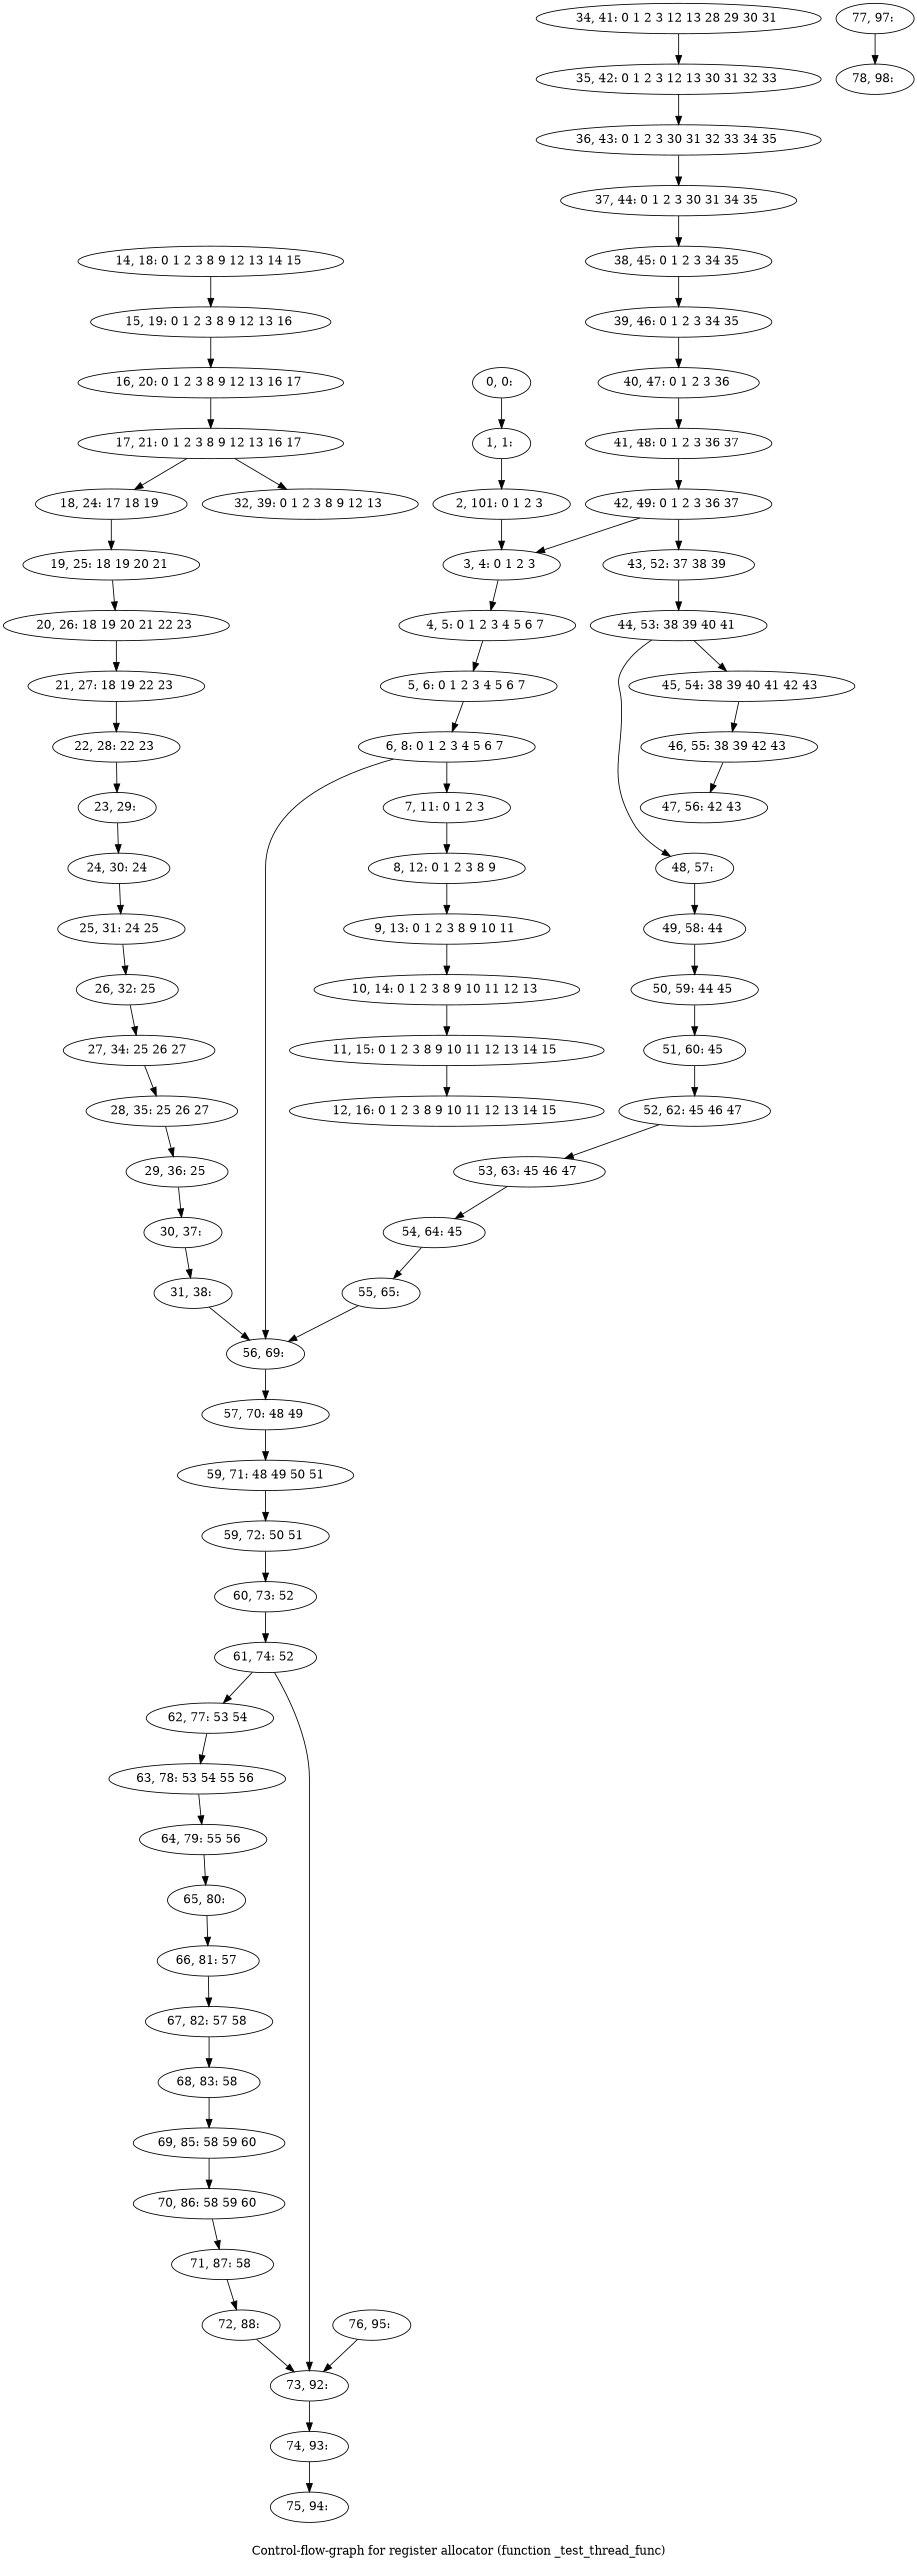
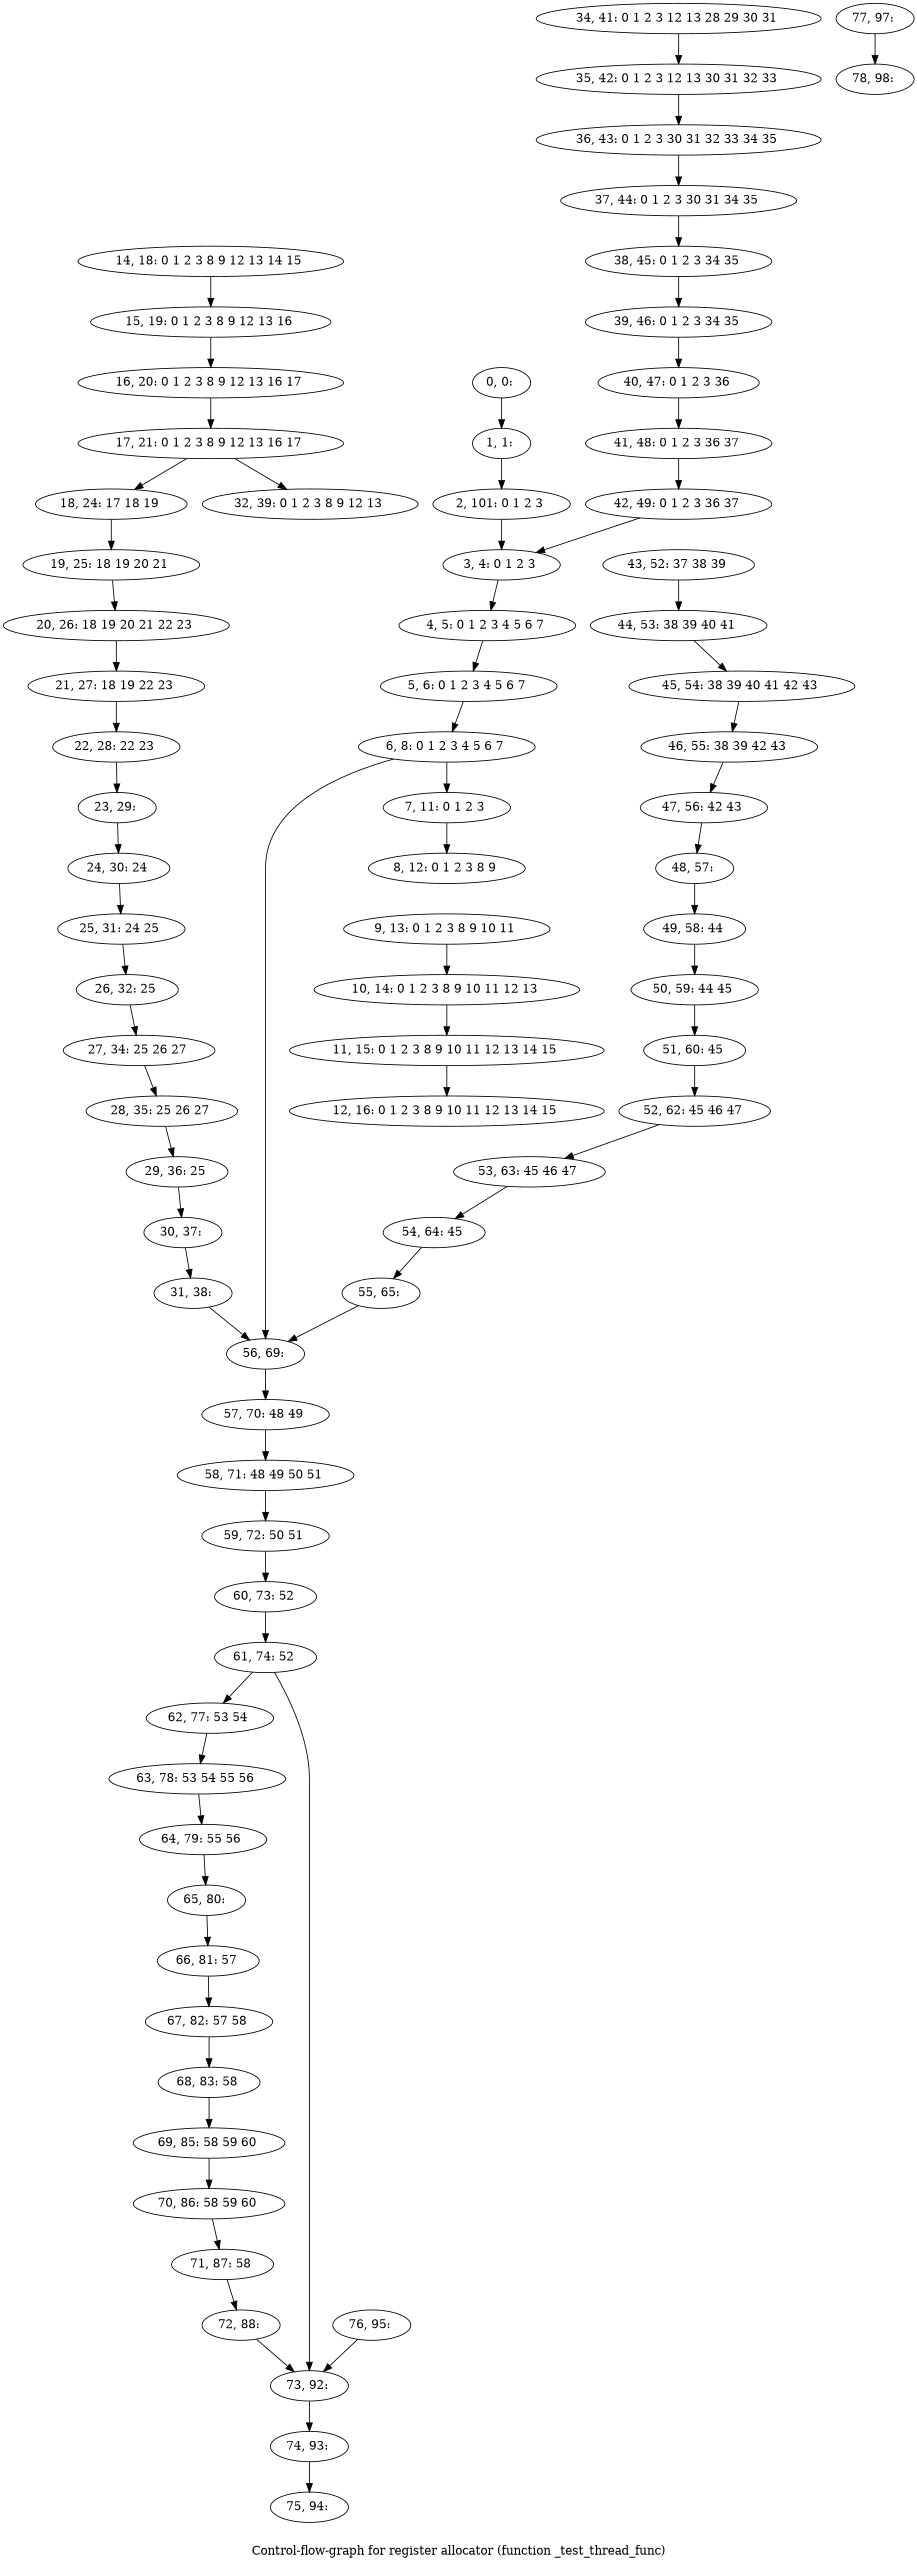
  digraph {
    label="Control-flow-graph for register allocator (function _test_thread_func)"
    n1 [label="0, 0: "]
    n2 [label="1, 1: "]
    n3 [label="2, 101: 0 1 2 3 "]
    n4 [label="3, 4: 0 1 2 3 "]
    n5 [label="4, 5: 0 1 2 3 4 5 6 7 "]
    n6 [label="5, 6: 0 1 2 3 4 5 6 7 "]
    n7 [label="6, 8: 0 1 2 3 4 5 6 7 "]
    n8 [label="7, 11: 0 1 2 3 "]
    n9 [label="56, 69: "]
    n10 [label="8, 12: 0 1 2 3 8 9 "]
    n11 [label="57, 70: 48 49 "]
    n12 [label="9, 13: 0 1 2 3 8 9 10 11 "]
    n13 [label="10, 14: 0 1 2 3 8 9 10 11 12 13 "]
    n14 [label="11, 15: 0 1 2 3 8 9 10 11 12 13 14 15 "]
    n15 [label="12, 16: 0 1 2 3 8 9 10 11 12 13 14 15 "]
    n16 [label="14, 18: 0 1 2 3 8 9 12 13 14 15 "]
    n17 [label="15, 19: 0 1 2 3 8 9 12 13 16 "]
    n18 [label="16, 20: 0 1 2 3 8 9 12 13 16 17 "]
    n19 [label="17, 21: 0 1 2 3 8 9 12 13 16 17 "]
    n20 [label="18, 24: 17 18 19 "]
    n21 [label="32, 39: 0 1 2 3 8 9 12 13 "]
    n22 [label="19, 25: 18 19 20 21 "]
    n23 [label="20, 26: 18 19 20 21 22 23 "]
    n24 [label="21, 27: 18 19 22 23 "]
    n25 [label="22, 28: 22 23 "]
    n26 [label="23, 29: "]
    n27 [label="24, 30: 24 "]
    n28 [label="25, 31: 24 25 "]
    n29 [label="26, 32: 25 "]
    n30 [label="27, 34: 25 26 27 "]
    n31 [label="28, 35: 25 26 27 "]
    n32 [label="29, 36: 25 "]
    n33 [label="30, 37: "]
    n34 [label="31, 38: "]
    n35 [label="34, 41: 0 1 2 3 12 13 28 29 30 31 "]
    n36 [label="35, 42: 0 1 2 3 12 13 30 31 32 33 "]
    n37 [label="36, 43: 0 1 2 3 30 31 32 33 34 35 "]
    n38 [label="37, 44: 0 1 2 3 30 31 34 35 "]
    n39 [label="38, 45: 0 1 2 3 34 35 "]
    n40 [label="39, 46: 0 1 2 3 34 35 "]
    n41 [label="40, 47: 0 1 2 3 36 "]
    n42 [label="41, 48: 0 1 2 3 36 37 "]
    n43 [label="42, 49: 0 1 2 3 36 37 "]
    n44 [label="43, 52: 37 38 39 "]
    n45 [label="44, 53: 38 39 40 41 "]
    n46 [label="45, 54: 38 39 40 41 42 43 "]
    n47 [label="46, 55: 38 39 42 43 "]
    n48 [label="47, 56: 42 43 "]
    n49 [label="48, 57: "]
    n50 [label="49, 58: 44 "]
    n51 [label="50, 59: 44 45 "]
    n52 [label="51, 60: 45 "]
    n53 [label="52, 62: 45 46 47 "]
    n54 [label="53, 63: 45 46 47 "]
    n55 [label="54, 64: 45 "]
    n56 [label="55, 65: "]
-   n57 [label="59, 71: 48 49 50 51"]
+   n57 [label="58, 71: 48 49 50 51 "]
    n58 [label="59, 72: 50 51 "]
    n59 [label="60, 73: 52 "]
    n60 [label="61, 74: 52 "]
    n61 [label="62, 77: 53 54 "]
    n62 [label="73, 92: "]
    n63 [label="63, 78: 53 54 55 56 "]
    n64 [label="74, 93: "]
    n65 [label="64, 79: 55 56 "]
    n66 [label="65, 80: "]
    n67 [label="66, 81: 57 "]
    n68 [label="67, 82: 57 58 "]
    n69 [label="68, 83: 58 "]
    n70 [label="69, 85: 58 59 60 "]
    n71 [label="70, 86: 58 59 60 "]
    n72 [label="71, 87: 58 "]
    n73 [label="72, 88: "]
    n74 [label="75, 94: "]
    n75 [label="76, 95: "]
    n76 [label="77, 97: "]
    n77 [label="78, 98: "]
    n1 -> n2
    n2 -> n3
    n3 -> n4
    n4 -> n5
    n5 -> n6
    n6 -> n7
    n7 -> n8
    n7 -> n9
    n8 -> n10
    n9 -> n11
-   n10 -> n12
    n11 -> n57
    n12 -> n13
    n13 -> n14
    n14 -> n15
    n16 -> n17
    n17 -> n18
    n18 -> n19
    n19 -> n20
    n19 -> n21
    n20 -> n22
    n22 -> n23
    n23 -> n24
    n24 -> n25
    n25 -> n26
    n26 -> n27
    n27 -> n28
    n28 -> n29
    n29 -> n30
    n30 -> n31
    n31 -> n32
    n32 -> n33
    n33 -> n34
    n34 -> n9
    n35 -> n36
    n36 -> n37
    n37 -> n38
    n38 -> n39
    n39 -> n40
    n40 -> n41
    n41 -> n42
    n42 -> n43
    n43 -> n4
-   n43 -> n44
    n44 -> n45
    n45 -> n46
    n46 -> n47
    n47 -> n48
-   n45 -> n49
+   n48 -> n49
    n49 -> n50
    n50 -> n51
    n51 -> n52
    n52 -> n53
    n53 -> n54
    n54 -> n55
    n55 -> n56
    n56 -> n9
    n57 -> n58
    n58 -> n59
    n59 -> n60
    n60 -> n61
    n60 -> n62
    n61 -> n63
    n62 -> n64
    n63 -> n65
    n64 -> n74
    n65 -> n66
    n66 -> n67
    n67 -> n68
    n68 -> n69
    n69 -> n70
    n70 -> n71
    n71 -> n72
    n72 -> n73
    n73 -> n62
    n75 -> n62
    n76 -> n77
  }
